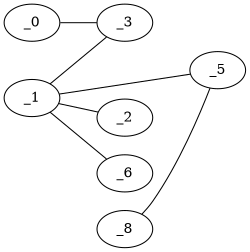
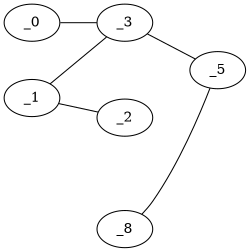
  graph {
    rankdir=LR
    _0 [x=2.39174 y=2.94562]
    _3 [x=0.546526 y=2.45259]
    _5 [x=1.88 y=1.75]
    _1 [x=2.25 y=0.71]
    _2 [x=0.775261 y=0.499403]
-   _6 [x=2.04809 y=2.41946]
    n7 [label=_8 x=0.10775 y=1.73072]
    _0 -- _3
-   _1 -- _5
+   _3 -- _5
    _1 -- _3
    _1 -- _2
-   _1 -- _6
    n7 -- _5
  }
